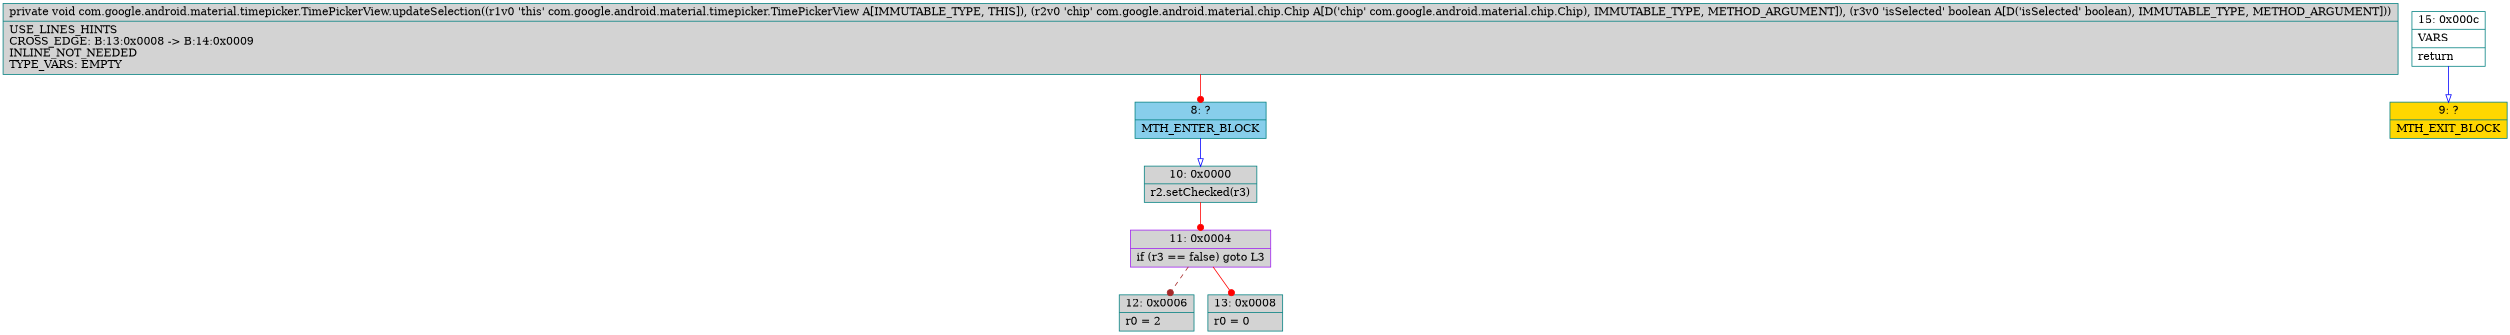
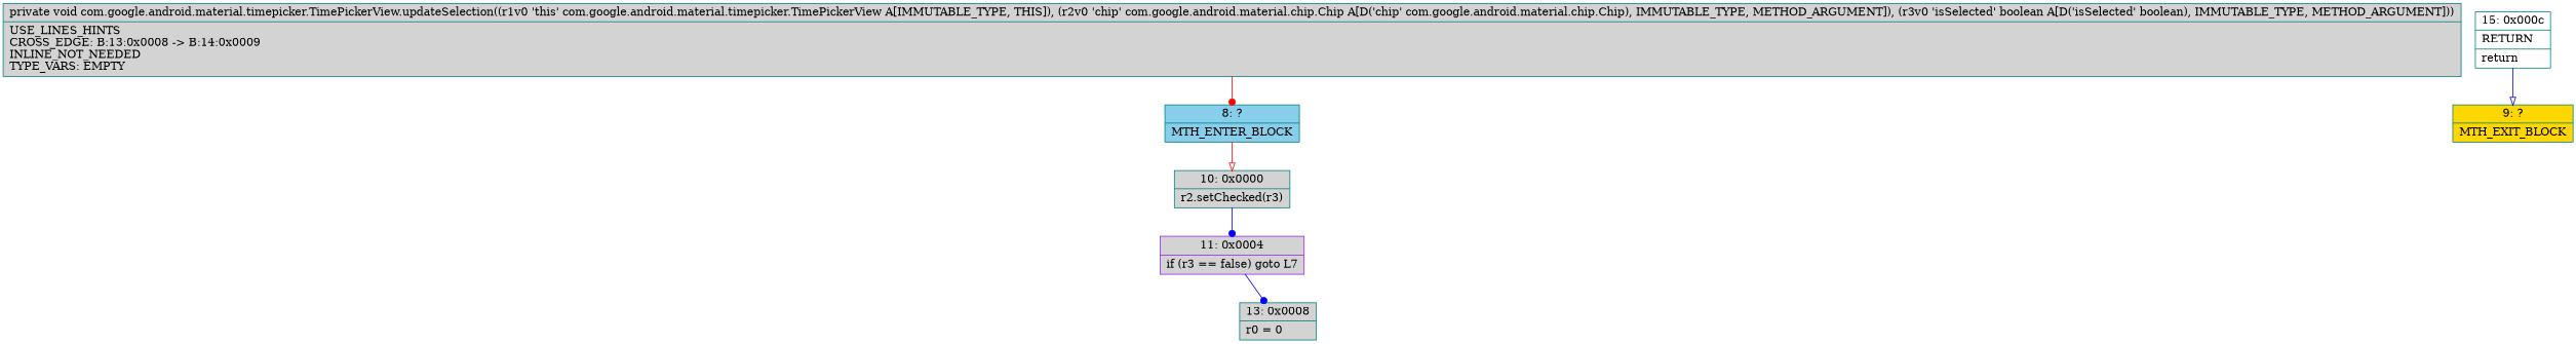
  digraph {
    node [color=teal fillcolor=lightgrey shape=record style=filled]
    edge [arrowhead=dot color=red]
    n1 [fillcolor=skyblue label="{8\:\ ?|MTH_ENTER_BLOCK\l}"]
    n2 [label="{10\:\ 0x0000|r2.setChecked(r3)\l}"]
-   n3 [color=purple label="{11\:\ 0x0004|if (r3 == false) goto L3\l}"]
-   n4 [label="{12\:\ 0x0006|r0 = 2\l}"]
+   n3 [color=purple label="{11\:\ 0x0004|if (r3 == false) goto L7\l}"]
    n5 [label="{13\:\ 0x0008|r0 = 0\l}"]
-   n6 [fillcolor=white label="{15\:\ 0x000c|VARS\l|return\l}"]
+   n6 [fillcolor=white label="{15\:\ 0x000c|RETURN\l|return\l}"]
    n7 [fillcolor=gold label="{9\:\ ?|MTH_EXIT_BLOCK\l}"]
    n8 [label="{private void com.google.android.material.timepicker.TimePickerView.updateSelection((r1v0 'this' com.google.android.material.timepicker.TimePickerView A[IMMUTABLE_TYPE, THIS]), (r2v0 'chip' com.google.android.material.chip.Chip A[D('chip' com.google.android.material.chip.Chip), IMMUTABLE_TYPE, METHOD_ARGUMENT]), (r3v0 'isSelected' boolean A[D('isSelected' boolean), IMMUTABLE_TYPE, METHOD_ARGUMENT]))  | USE_LINES_HINTS\lCROSS_EDGE: B:13:0x0008 \-\> B:14:0x0009\lINLINE_NOT_NEEDED\lTYPE_VARS: EMPTY\l}"]
-   n1 -> n2 [arrowhead=onormal color=blue]
-   n2 -> n3
-   n3 -> n4 [color=brown style=dashed]
-   n3 -> n5
+   n1 -> n2 [arrowhead=onormal]
+   n2 -> n3 [color=blue]
+   n3 -> n5 [color=blue]
    n6 -> n7 [arrowhead=onormal color=blue]
    n8 -> n1
  }
